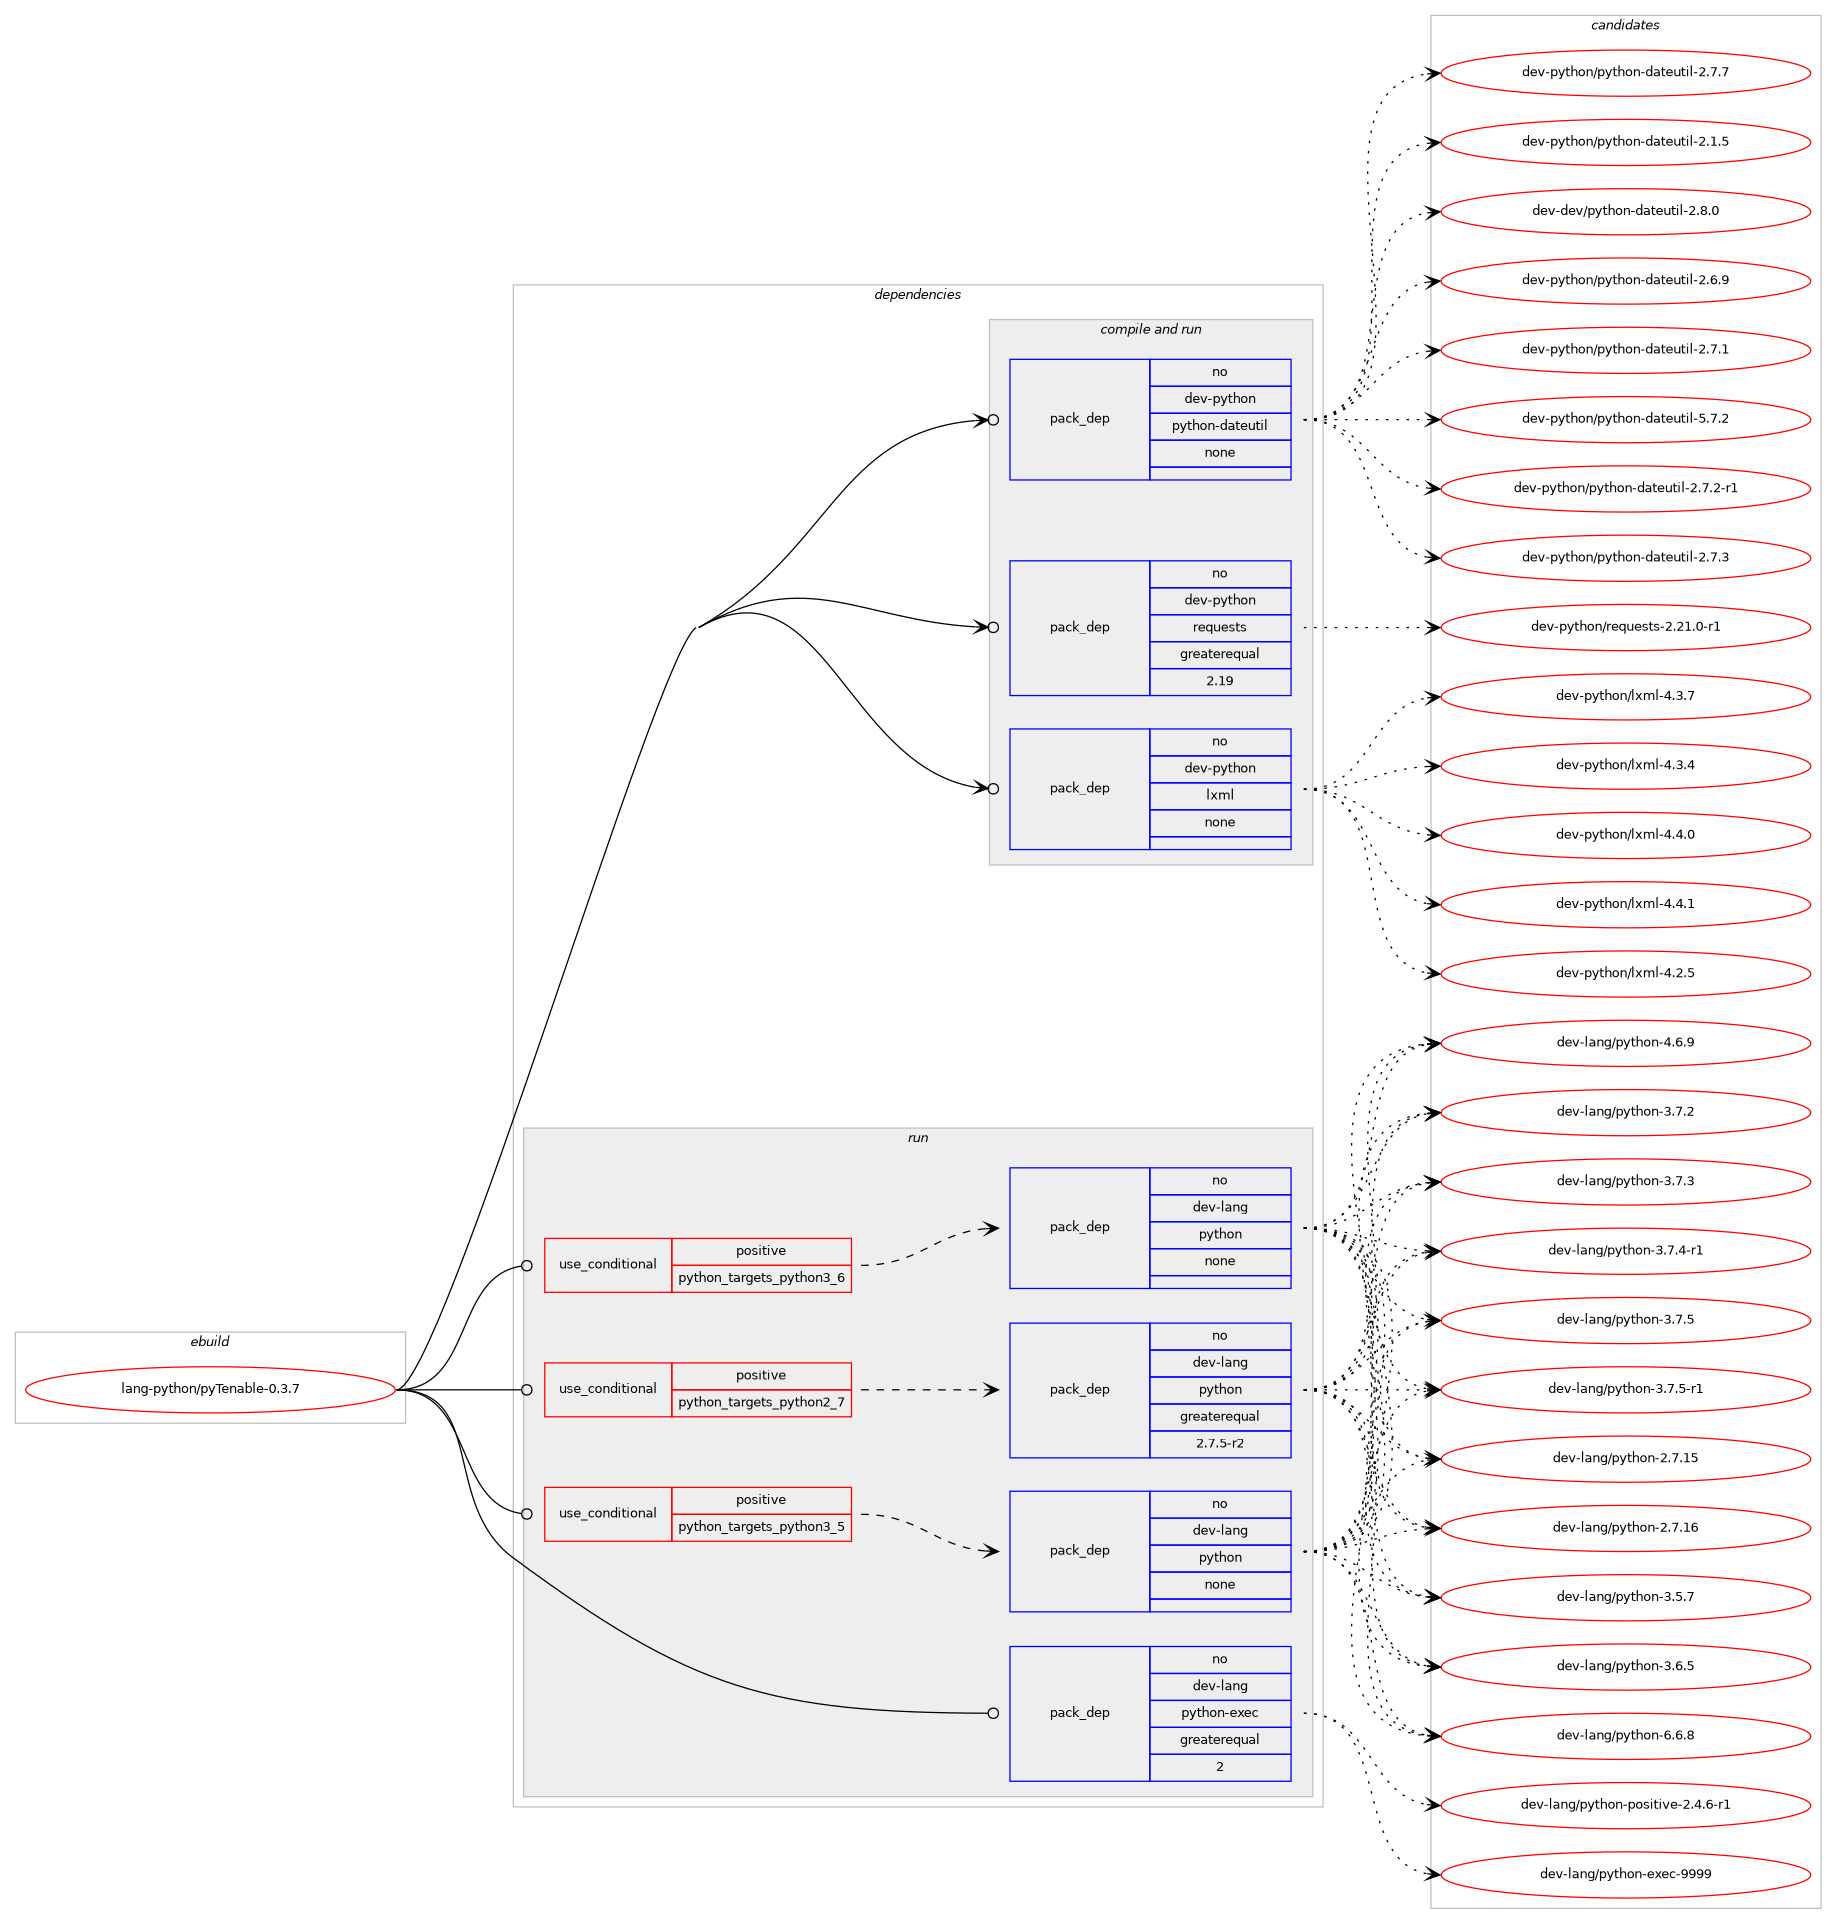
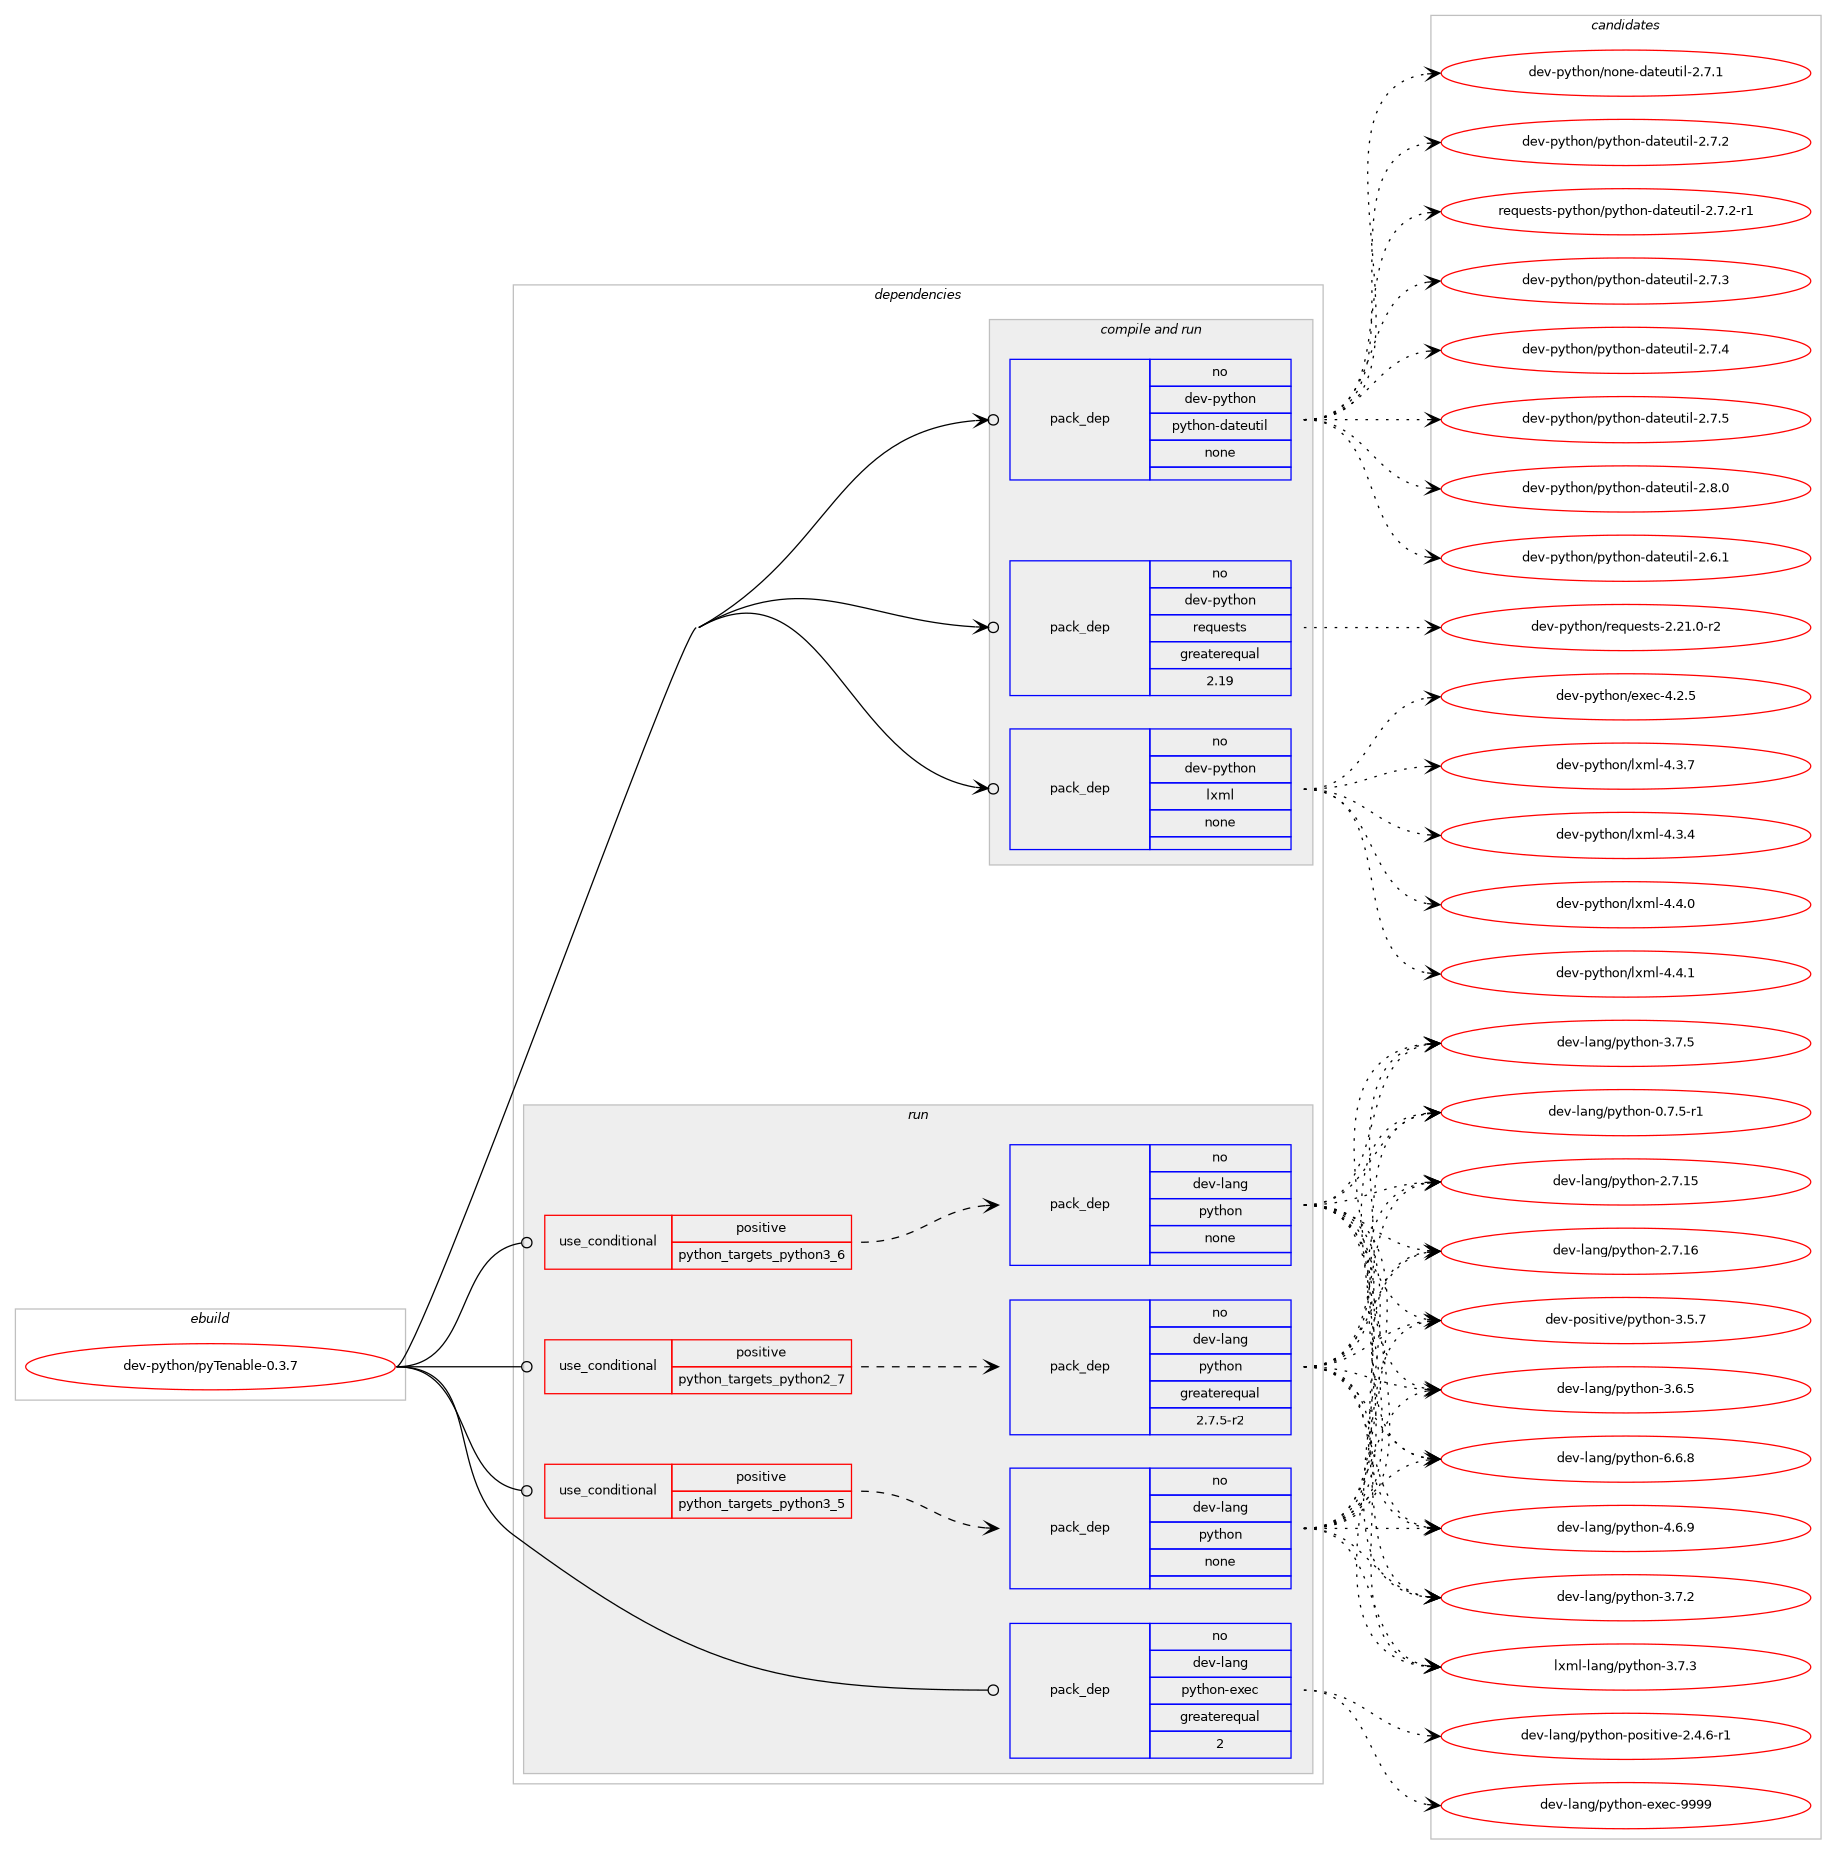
  digraph {
    compound=true
    concentrate=true
    fontname=Helvetica
    fontsize=10
    newrank=true
    rankdir=LR
    ranksep=1.5
    node [color=red fontname=Helvetica fontsize=10]
    edge [arrowhead=vee headport=w style=dotted tailport=e weight=100]
-   n1 [label="lang-python/pyTenable-0.3.7" width=4]
+   n1 [label="dev-python/pyTenable-0.3.7" width=4]
    n2 [color=blue label=<<TABLE BORDER="0" CELLBORDER="1" CELLSPACING="0" CELLPADDING="4" WIDTH="220"><TR><TD ROWSPAN="6" CELLPADDING="30">pack_dep</TD></TR><TR><TD WIDTH="110">no</TD></TR><TR><TD>dev-python</TD></TR><TR><TD>lxml</TD></TR><TR><TD>none</TD></TR><TR><TD></TD></TR></TABLE>> shape=none]
    n3 [color=blue label=<<TABLE BORDER="0" CELLBORDER="1" CELLSPACING="0" CELLPADDING="4" WIDTH="220"><TR><TD ROWSPAN="6" CELLPADDING="30">pack_dep</TD></TR><TR><TD WIDTH="110">no</TD></TR><TR><TD>dev-python</TD></TR><TR><TD>python-dateutil</TD></TR><TR><TD>none</TD></TR><TR><TD></TD></TR></TABLE>> shape=none]
    n4 [color=blue label=<<TABLE BORDER="0" CELLBORDER="1" CELLSPACING="0" CELLPADDING="4" WIDTH="220"><TR><TD ROWSPAN="6" CELLPADDING="30">pack_dep</TD></TR><TR><TD WIDTH="110">no</TD></TR><TR><TD>dev-python</TD></TR><TR><TD>requests</TD></TR><TR><TD>greaterequal</TD></TR><TR><TD>2.19</TD></TR></TABLE>> shape=none]
    n5 [color=blue label=<<TABLE BORDER="0" CELLBORDER="1" CELLSPACING="0" CELLPADDING="4" WIDTH="220"><TR><TD ROWSPAN="6" CELLPADDING="30">pack_dep</TD></TR><TR><TD WIDTH="110">no</TD></TR><TR><TD>dev-lang</TD></TR><TR><TD>python</TD></TR><TR><TD>greaterequal</TD></TR><TR><TD>2.7.5-r2</TD></TR></TABLE>> shape=none]
    n6 [label=<<TABLE BORDER="0" CELLBORDER="1" CELLSPACING="0" CELLPADDING="4"><TR><TD ROWSPAN="3" CELLPADDING="10">use_conditional</TD></TR><TR><TD>positive</TD></TR><TR><TD>python_targets_python2_7</TD></TR></TABLE>> shape=none]
    n7 [color=blue label=<<TABLE BORDER="0" CELLBORDER="1" CELLSPACING="0" CELLPADDING="4" WIDTH="220"><TR><TD ROWSPAN="6" CELLPADDING="30">pack_dep</TD></TR><TR><TD WIDTH="110">no</TD></TR><TR><TD>dev-lang</TD></TR><TR><TD>python</TD></TR><TR><TD>none</TD></TR><TR><TD></TD></TR></TABLE>> shape=none]
    n8 [label=<<TABLE BORDER="0" CELLBORDER="1" CELLSPACING="0" CELLPADDING="4"><TR><TD ROWSPAN="3" CELLPADDING="10">use_conditional</TD></TR><TR><TD>positive</TD></TR><TR><TD>python_targets_python3_5</TD></TR></TABLE>> shape=none]
    n9 [color=blue label=<<TABLE BORDER="0" CELLBORDER="1" CELLSPACING="0" CELLPADDING="4" WIDTH="220"><TR><TD ROWSPAN="6" CELLPADDING="30">pack_dep</TD></TR><TR><TD WIDTH="110">no</TD></TR><TR><TD>dev-lang</TD></TR><TR><TD>python</TD></TR><TR><TD>none</TD></TR><TR><TD></TD></TR></TABLE>> shape=none]
    n10 [label=<<TABLE BORDER="0" CELLBORDER="1" CELLSPACING="0" CELLPADDING="4"><TR><TD ROWSPAN="3" CELLPADDING="10">use_conditional</TD></TR><TR><TD>positive</TD></TR><TR><TD>python_targets_python3_6</TD></TR></TABLE>> shape=none]
    n11 [color=blue label=<<TABLE BORDER="0" CELLBORDER="1" CELLSPACING="0" CELLPADDING="4" WIDTH="220"><TR><TD ROWSPAN="6" CELLPADDING="30">pack_dep</TD></TR><TR><TD WIDTH="110">no</TD></TR><TR><TD>dev-lang</TD></TR><TR><TD>python-exec</TD></TR><TR><TD>greaterequal</TD></TR><TR><TD>2</TD></TR></TABLE>> shape=none]
-   n12 [label="dev-python/lxml-4.2.5" width=4]
+   n12 [label="dev-python/exec-4.2.5" width=4]
    n13 [label="dev-python/lxml-4.3.7" width=4]
    n14 [label="dev-python/lxml-4.3.4" width=4]
    n15 [label="dev-python/lxml-4.4.0" width=4]
    n16 [label="dev-python/lxml-4.4.1" width=4]
-   n17 [label="dev-python/python-dateutil-2.6.9" width=4]
-   n18 [label="dev-python/python-dateutil-2.7.1" width=4]
-   n19 [label="dev-python/python-dateutil-5.7.2" width=4]
-   n20 [label="dev-python/python-dateutil-2.7.2-r1" width=4]
+   n17 [label="dev-python/python-dateutil-2.6.1" width=4]
+   n18 [label="dev-python/none-dateutil-2.7.1" width=4]
+   n19 [label="dev-python/python-dateutil-2.7.2" width=4]
+   n20 [label="requests-python/python-dateutil-2.7.2-r1" width=4]
    n21 [label="dev-python/python-dateutil-2.7.3" width=4]
-   n22 [label="dev-python/python-dateutil-2.7.7" width=4]
-   n23 [label="dev-python/python-dateutil-2.1.5" width=4]
-   n24 [label="dev-dev/python-dateutil-2.8.0" width=4]
-   n25 [label="dev-python/requests-2.21.0-r1" width=4]
+   n22 [label="dev-python/python-dateutil-2.7.4" width=4]
+   n23 [label="dev-python/python-dateutil-2.7.5" width=4]
+   n24 [label="dev-python/python-dateutil-2.8.0" width=4]
+   n25 [label="dev-python/requests-2.21.0-r2" width=4]
    n26 [label="dev-lang/python-2.7.15" width=4]
    n27 [label="dev-lang/python-2.7.16" width=4]
-   n28 [label="dev-lang/python-3.5.7" width=4]
+   n28 [label="dev-positive/python-3.5.7" width=4]
    n29 [label="dev-lang/python-3.6.5" width=4]
    n30 [label="dev-lang/python-6.6.8" width=4]
    n31 [label="dev-lang/python-4.6.9" width=4]
    n32 [label="dev-lang/python-3.7.2" width=4]
-   n33 [label="dev-lang/python-3.7.3" width=4]
-   n34 [label="dev-lang/python-3.7.4-r1" width=4]
+   n33 [label="lxml-lang/python-3.7.3" width=4]
    n35 [label="dev-lang/python-3.7.5" width=4]
-   n36 [label="dev-lang/python-3.7.5-r1" width=4]
+   n36 [label="dev-lang/python-0.7.5-r1" width=4]
    n37 [label="dev-lang/python-positive-2.4.6-r1" width=4]
    n38 [label="dev-lang/python-exec-9999" width=4]
    subgraph cluster_1 {
      color=gray
      label=<<i>ebuild</i>>
      rank=same
      n1
    }
    subgraph cluster_2 {
      color=gray
      label=<<i>dependencies</i>>
      subgraph cluster_3 {
        color=gray
        fillcolor="#eeeeee"
        label=<<i>compile</i>>
        style=filled
      }
      subgraph cluster_4 {
        color=gray
        fillcolor="#eeeeee"
        label=<<i>compile and run</i>>
        style=filled
        subgraph sub_5 {
          color=gray
          fillcolor="#eeeeee"
          label=<<i>compile and run</i>>
          style=filled
          n2
        }
        subgraph sub_6 {
          color=gray
          fillcolor="#eeeeee"
          label=<<i>compile and run</i>>
          style=filled
          n3
        }
        subgraph sub_7 {
          color=gray
          fillcolor="#eeeeee"
          label=<<i>compile and run</i>>
          style=filled
          n4
        }
      }
      subgraph cluster_8 {
        color=gray
        fillcolor="#eeeeee"
        label=<<i>run</i>>
        style=filled
        subgraph sub_9 {
          color=gray
          fillcolor="#eeeeee"
          label=<<i>run</i>>
          style=filled
          n6
          subgraph sub_10 {
            color=gray
            fillcolor="#eeeeee"
            label=<<i>run</i>>
            style=filled
            n5
          }
        }
        subgraph sub_11 {
          color=gray
          fillcolor="#eeeeee"
          label=<<i>run</i>>
          style=filled
          n8
          subgraph sub_12 {
            color=gray
            fillcolor="#eeeeee"
            label=<<i>run</i>>
            style=filled
            n7
          }
        }
        subgraph sub_13 {
          color=gray
          fillcolor="#eeeeee"
          label=<<i>run</i>>
          style=filled
          n10
          subgraph sub_14 {
            color=gray
            fillcolor="#eeeeee"
            label=<<i>run</i>>
            style=filled
            n9
          }
        }
        subgraph sub_15 {
          color=gray
          fillcolor="#eeeeee"
          label=<<i>run</i>>
          style=filled
          n11
        }
      }
    }
    subgraph cluster_16 {
      color=gray
      label=<<i>candidates</i>>
      rank=same
      subgraph sub_17 {
        color=black
        label=<<i>candidates</i>>
        nodesep=1
        rank=same
        n12
        n13
        n14
        n15
        n16
      }
      subgraph sub_18 {
        color=black
        label=<<i>candidates</i>>
        nodesep=1
        rank=same
        n17
        n18
        n19
        n20
        n21
        n22
        n23
        n24
      }
      subgraph sub_19 {
        color=black
        label=<<i>candidates</i>>
        nodesep=1
        rank=same
        n25
      }
      subgraph sub_20 {
        color=black
        label=<<i>candidates</i>>
        nodesep=1
        rank=same
        n26
        n27
        n28
        n29
        n30
        n31
        n32
        n33
-       n34
        n35
        n36
      }
      subgraph sub_21 {
        color=black
        label=<<i>candidates</i>>
        nodesep=1
        rank=same
        n26
        n27
        n28
        n29
        n30
        n31
        n32
        n33
-       n34
        n35
        n36
      }
      subgraph sub_22 {
        color=black
        label=<<i>candidates</i>>
        nodesep=1
        rank=same
        n26
        n27
        n28
        n29
        n30
        n31
        n32
        n33
-       n34
        n35
        n36
      }
      subgraph sub_23 {
        color=black
        label=<<i>candidates</i>>
        nodesep=1
        rank=same
        n37
        n38
      }
    }
    n1 -> n2 [arrowhead=odotvee style=solid weight=20]
    n1 -> n3 [arrowhead=odotvee style=solid weight=20]
    n1 -> n4 [arrowhead=odotvee style=solid weight=20]
    n1 -> n6 [arrowhead=odot style=solid weight=20]
    n1 -> n8 [arrowhead=odot style=solid weight=20]
    n1 -> n10 [arrowhead=odot style=solid weight=20]
    n1 -> n11 [arrowhead=odot style=solid weight=20]
    n2 -> n12
    n2 -> n13
    n2 -> n14
    n2 -> n15
    n2 -> n16
    n3 -> n17
    n3 -> n18
    n3 -> n19
    n3 -> n20
    n3 -> n21
    n3 -> n22
    n3 -> n23
    n3 -> n24
    n4 -> n25
    n5 -> n26
    n5 -> n27
    n5 -> n28
    n5 -> n29
    n5 -> n30
    n5 -> n31
    n5 -> n32
    n5 -> n33
-   n5 -> n34
    n5 -> n35
    n5 -> n36
    n6 -> n5 [style=dashed weight=20]
    n7 -> n26
    n7 -> n27
    n7 -> n28
    n7 -> n29
    n7 -> n30
    n7 -> n31
    n7 -> n32
    n7 -> n33
-   n7 -> n34
    n7 -> n35
    n7 -> n36
    n8 -> n7 [style=dashed weight=20]
    n9 -> n26
    n9 -> n27
    n9 -> n28
    n9 -> n29
    n9 -> n30
    n9 -> n31
    n9 -> n32
    n9 -> n33
-   n9 -> n34
    n9 -> n35
    n9 -> n36
    n10 -> n9 [style=dashed weight=20]
    n11 -> n37
    n11 -> n38
  }
